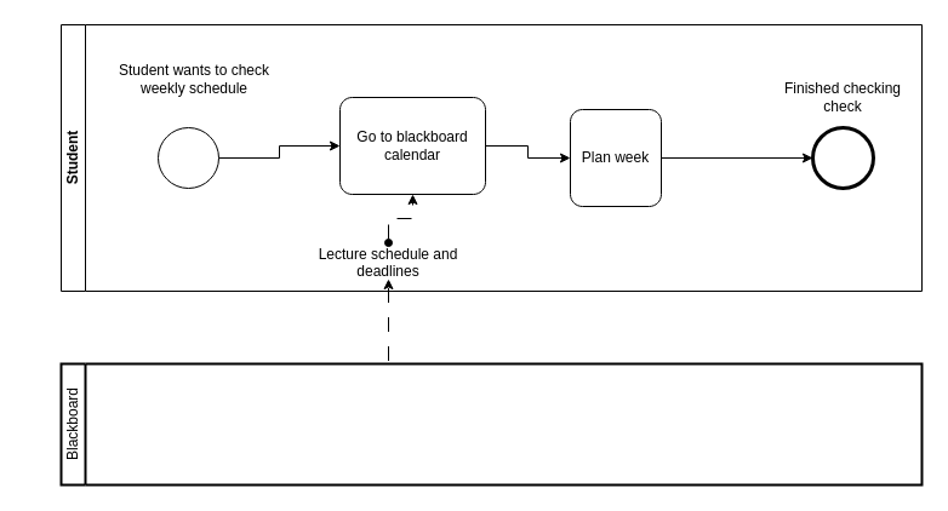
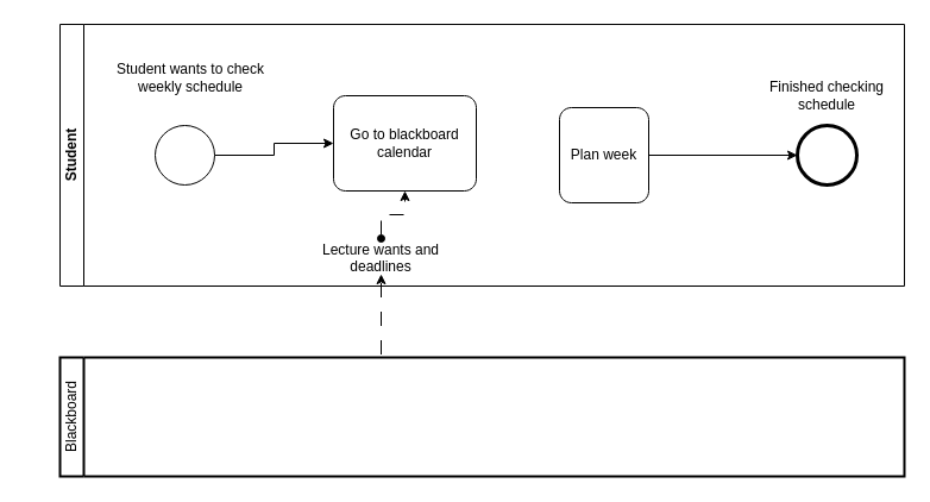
  <mxCell id="0" />
  <mxCell id="1" parent="0" />
  <mxCell id="2" value="Student" style="swimlane;startSize=20;horizontal=0;html=1;whiteSpace=wrap;" parent="1" vertex="1"><mxGeometry x="50" y="20" width="710" height="220" as="geometry" /></mxCell>
  <mxCell id="3" value="" style="points=[[0.145,0.145,0],[0.5,0,0],[0.855,0.145,0],[1,0.5,0],[0.855,0.855,0],[0.5,1,0],[0.145,0.855,0],[0,0.5,0]];shape=mxgraph.bpmn.event;html=1;verticalLabelPosition=bottom;labelBackgroundColor=#ffffff;verticalAlign=top;align=center;perimeter=ellipsePerimeter;outlineConnect=0;aspect=fixed;outline=standard;symbol=general;" parent="2" vertex="1"><mxGeometry x="80" y="85" width="50" height="50" as="geometry" /></mxCell>
  <mxCell id="4" value="Student wants to check weekly schedule" style="text;html=1;strokeColor=none;fillColor=none;align=center;verticalAlign=middle;whiteSpace=wrap;overflow=hidden;" parent="2" vertex="1"><mxGeometry x="35" y="25" width="150" height="40" as="geometry" /></mxCell>
  <mxCell id="5" style="edgeStyle=orthogonalEdgeStyle;rounded=0;orthogonalLoop=1;jettySize=auto;html=1;entryX=0.5;entryY=1;entryDx=0;entryDy=0;entryPerimeter=0;dashed=1;dashPattern=12 12;startArrow=oval;startFill=1;" parent="2" source="13" target="6" edge="1"><mxGeometry relative="1" as="geometry"><mxPoint x="270" y="250" as="targetPoint" /><mxPoint x="270" y="280" as="sourcePoint" /></mxGeometry></mxCell>
  <mxCell id="6" value="Go to blackboard calendar" style="points=[[0.25,0,0],[0.5,0,0],[0.75,0,0],[1,0.25,0],[1,0.5,0],[1,0.75,0],[0.75,1,0],[0.5,1,0],[0.25,1,0],[0,0.75,0],[0,0.5,0],[0,0.25,0]];shape=mxgraph.bpmn.task;whiteSpace=wrap;rectStyle=rounded;size=10;html=1;container=1;expand=0;collapsible=0;taskMarker=abstract;" parent="2" vertex="1"><mxGeometry x="230" y="60" width="120" height="80" as="geometry" /></mxCell>
  <mxCell id="7" style="edgeStyle=orthogonalEdgeStyle;rounded=0;orthogonalLoop=1;jettySize=auto;html=1;entryX=0;entryY=0.5;entryDx=0;entryDy=0;entryPerimeter=0;" parent="2" source="3" target="6" edge="1"><mxGeometry relative="1" as="geometry" /></mxCell>
  <mxCell id="8" style="edgeStyle=orthogonalEdgeStyle;rounded=0;orthogonalLoop=1;jettySize=auto;html=1;" parent="2" source="9" target="10" edge="1"><mxGeometry relative="1" as="geometry" /></mxCell>
  <mxCell id="9" value="Plan week" style="points=[[0.25,0,0],[0.5,0,0],[0.75,0,0],[1,0.25,0],[1,0.5,0],[1,0.75,0],[0.75,1,0],[0.5,1,0],[0.25,1,0],[0,0.75,0],[0,0.5,0],[0,0.25,0]];shape=mxgraph.bpmn.task;whiteSpace=wrap;rectStyle=rounded;size=10;html=1;container=1;expand=0;collapsible=0;taskMarker=abstract;" parent="2" vertex="1"><mxGeometry x="420" y="70" width="75" height="80" as="geometry" /></mxCell>
  <mxCell id="10" value="" style="points=[[0.145,0.145,0],[0.5,0,0],[0.855,0.145,0],[1,0.5,0],[0.855,0.855,0],[0.5,1,0],[0.145,0.855,0],[0,0.5,0]];shape=mxgraph.bpmn.event;html=1;verticalLabelPosition=bottom;labelBackgroundColor=#ffffff;verticalAlign=top;align=center;perimeter=ellipsePerimeter;outlineConnect=0;aspect=fixed;outline=end;symbol=terminate2;" parent="2" vertex="1"><mxGeometry x="620" y="85" width="50" height="50" as="geometry" /></mxCell>
- <mxCell id="11" style="edgeStyle=orthogonalEdgeStyle;rounded=0;orthogonalLoop=1;jettySize=auto;html=1;entryX=0;entryY=0.5;entryDx=0;entryDy=0;entryPerimeter=0;" parent="2" source="6" target="9" edge="1"><mxGeometry relative="1" as="geometry" /></mxCell>
  <mxCell id="12" value="" style="edgeStyle=orthogonalEdgeStyle;rounded=0;orthogonalLoop=1;jettySize=auto;html=1;entryX=0.5;entryY=1;entryDx=0;entryDy=0;entryPerimeter=0;dashed=1;dashPattern=12 12;startArrow=oval;startFill=1;" parent="2" target="13" edge="1"><mxGeometry relative="1" as="geometry"><mxPoint x="310" y="230" as="targetPoint" /><mxPoint x="310" y="360" as="sourcePoint" /></mxGeometry></mxCell>
- <mxCell id="13" value="Lecture schedule and deadlines" style="text;html=1;strokeColor=none;fillColor=none;align=center;verticalAlign=middle;whiteSpace=wrap;overflow=hidden;" parent="2" vertex="1"><mxGeometry x="205" y="180" width="130" height="30" as="geometry" /></mxCell>
- <mxCell id="14" value="Finished checking check" style="text;html=1;strokeColor=none;fillColor=none;align=center;verticalAlign=middle;whiteSpace=wrap;overflow=hidden;" vertex="1" parent="2"><mxGeometry x="580" y="40" width="130" height="40" as="geometry" /></mxCell>
+ <mxCell id="13" value="Lecture wants and deadlines" style="text;html=1;strokeColor=none;fillColor=none;align=center;verticalAlign=middle;whiteSpace=wrap;overflow=hidden;" parent="2" vertex="1"><mxGeometry x="205" y="180" width="130" height="30" as="geometry" /></mxCell>
+ <mxCell id="14" value="Finished checking schedule" style="text;html=1;strokeColor=none;fillColor=none;align=center;verticalAlign=middle;whiteSpace=wrap;overflow=hidden;" vertex="1" parent="2"><mxGeometry x="580" y="40" width="130" height="40" as="geometry" /></mxCell>
  <mxCell id="15" value="" style="swimlane;html=1;startSize=20;fontStyle=0;collapsible=0;horizontal=0;swimlaneLine=1;swimlaneFillColor=#ffffff;strokeWidth=2;whiteSpace=wrap;" parent="1" vertex="1"><mxGeometry x="50" y="300" width="710" height="100" as="geometry" /></mxCell>
  <mxCell id="16" value="Blackboard" style="text;html=1;strokeColor=none;fillColor=none;align=center;verticalAlign=middle;whiteSpace=wrap;overflow=hidden;rotation=-90;" parent="15" vertex="1"><mxGeometry x="-30" y="40" width="80" height="20" as="geometry" /></mxCell>
